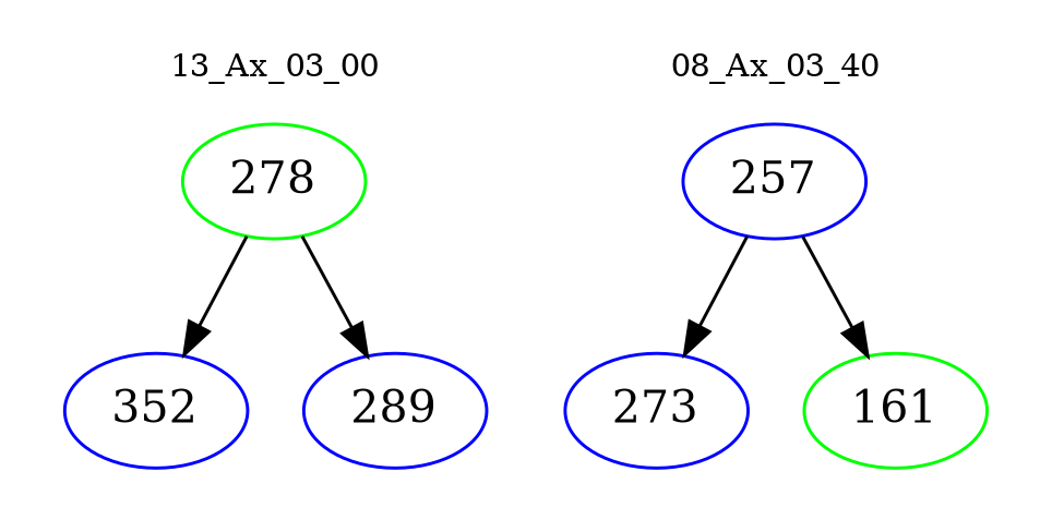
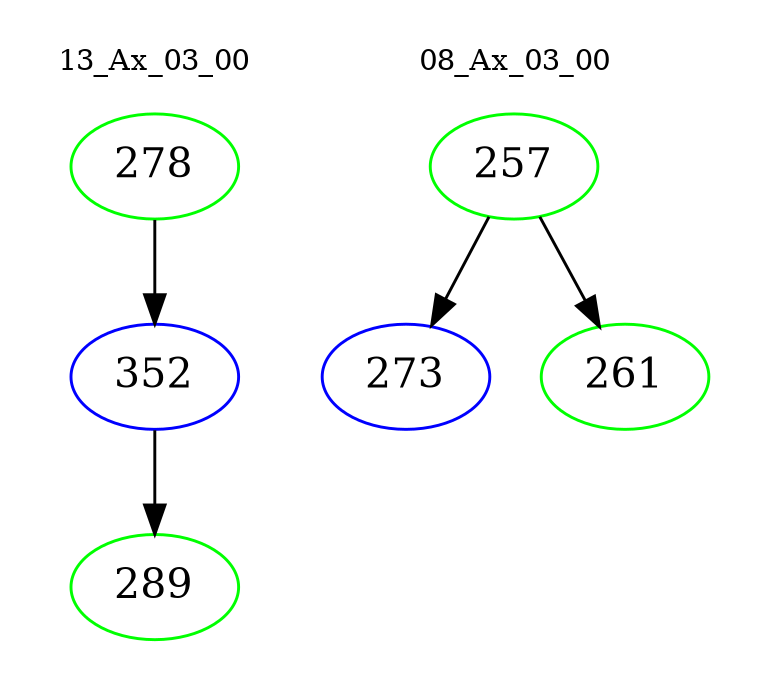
  digraph {
    node [color=green]
    edge [color=black]
    n1 [label=278]
    n2 [color=blue label=352]
-   n3 [color=blue label=289]
-   n4 [color=blue label=257]
+   n3 [label=289]
+   n4 [label=257]
    n5 [color=blue label=273]
-   n6 [label=161]
+   n6 [label=261]
    subgraph cluster_1 {
      color=white
      fontsize=10
      label="13_Ax_03_00"
      n1
      n2
      n3
    }
    subgraph cluster_2 {
      color=white
      fontsize=10
-     label="08_Ax_03_40"
+     label="08_Ax_03_00"
      n4
      n5
      n6
    }
    n1 -> n2
-   n1 -> n3
+   n2 -> n3
    n4 -> n5
    n4 -> n6
  }
